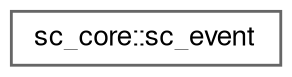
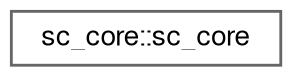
  digraph {
    rankdir=LR
-   n1 [color=grey40 fillcolor=white fontname=FreeSans fontsize=10 height=0.2 label="sc_core::sc_event" shape=box style=filled width=0.4]
+   n1 [color=grey40 fillcolor=white fontname=FreeSans fontsize=10 height=0.2 label="sc_core::sc_core" shape=box style=filled width=0.4]
  }
